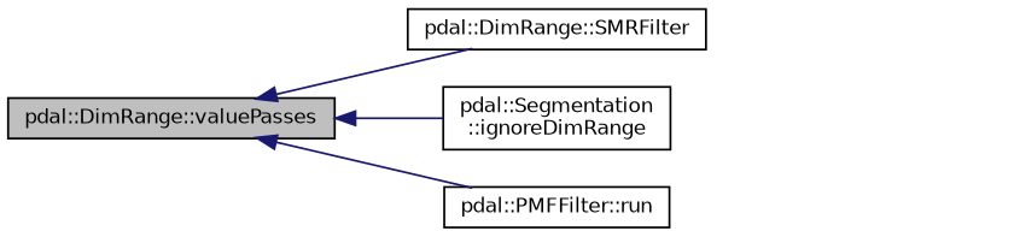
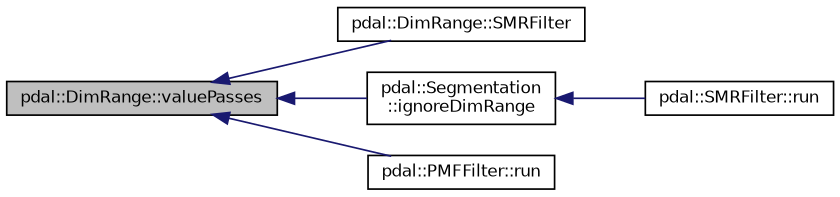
  digraph {
    rankdir=LR
    node [color=black fillcolor=white fontname=Helvetica fontsize=10 shape=record style=filled]
    edge [color=midnightblue dir=back fontname=Helvetica fontsize=10 labelfontname=Helvetica labelfontsize=10 style=solid]
    n1 [fillcolor=grey75 fontcolor=black height=0.2 label="pdal::DimRange::valuePasses" width=0.4]
    n2 [height=0.2 label="pdal::DimRange::SMRFilter" width=0.4]
    n3 [height=0.2 label="pdal::Segmentation\l::ignoreDimRange" width=0.4]
    n4 [height=0.2 label="pdal::PMFFilter::run" width=0.4]
+   n5 [height=0.2 label="pdal::SMRFilter::run" width=0.4]
    n1 -> n2
    n1 -> n3
    n1 -> n4
+   n3 -> n5
  }
